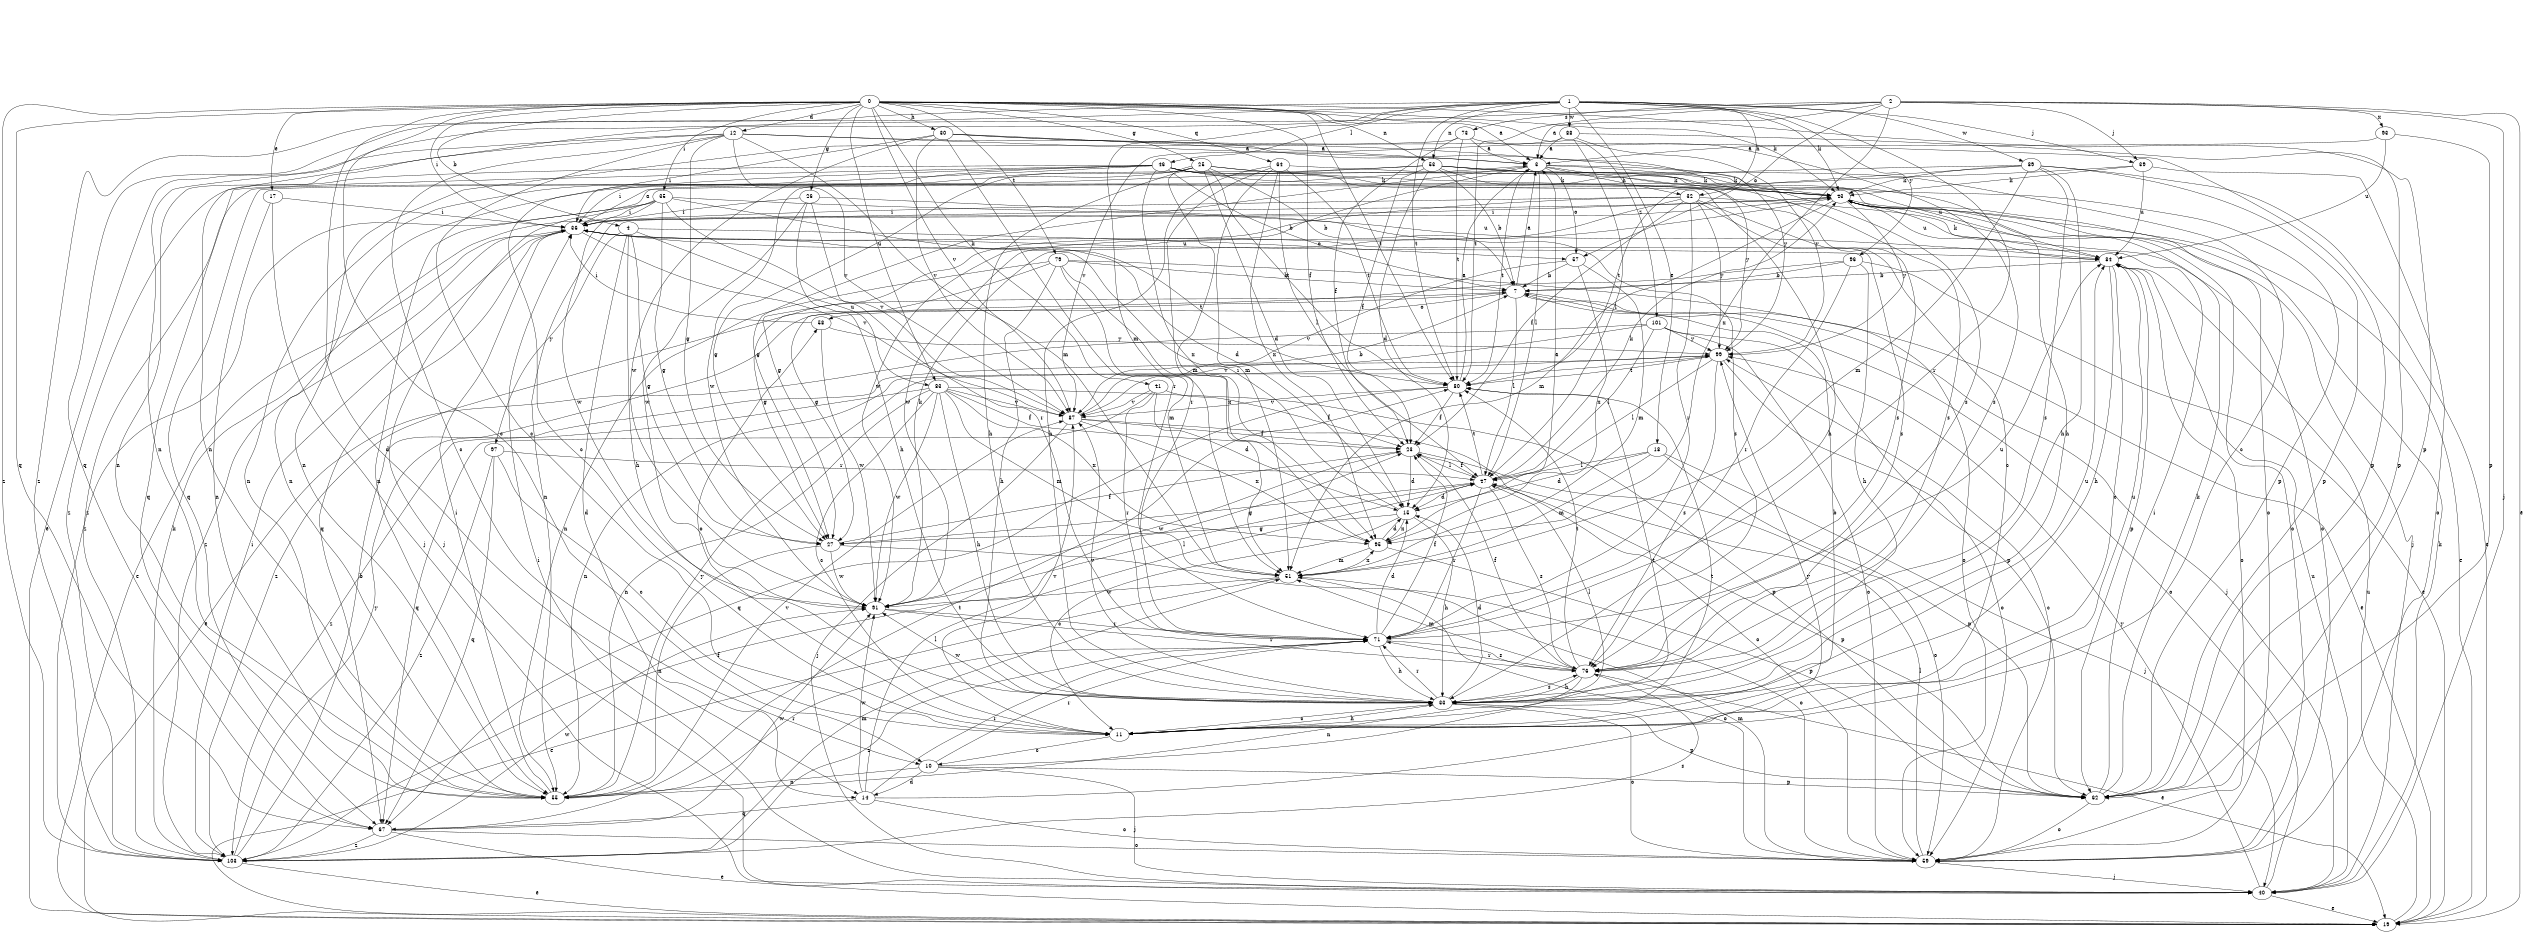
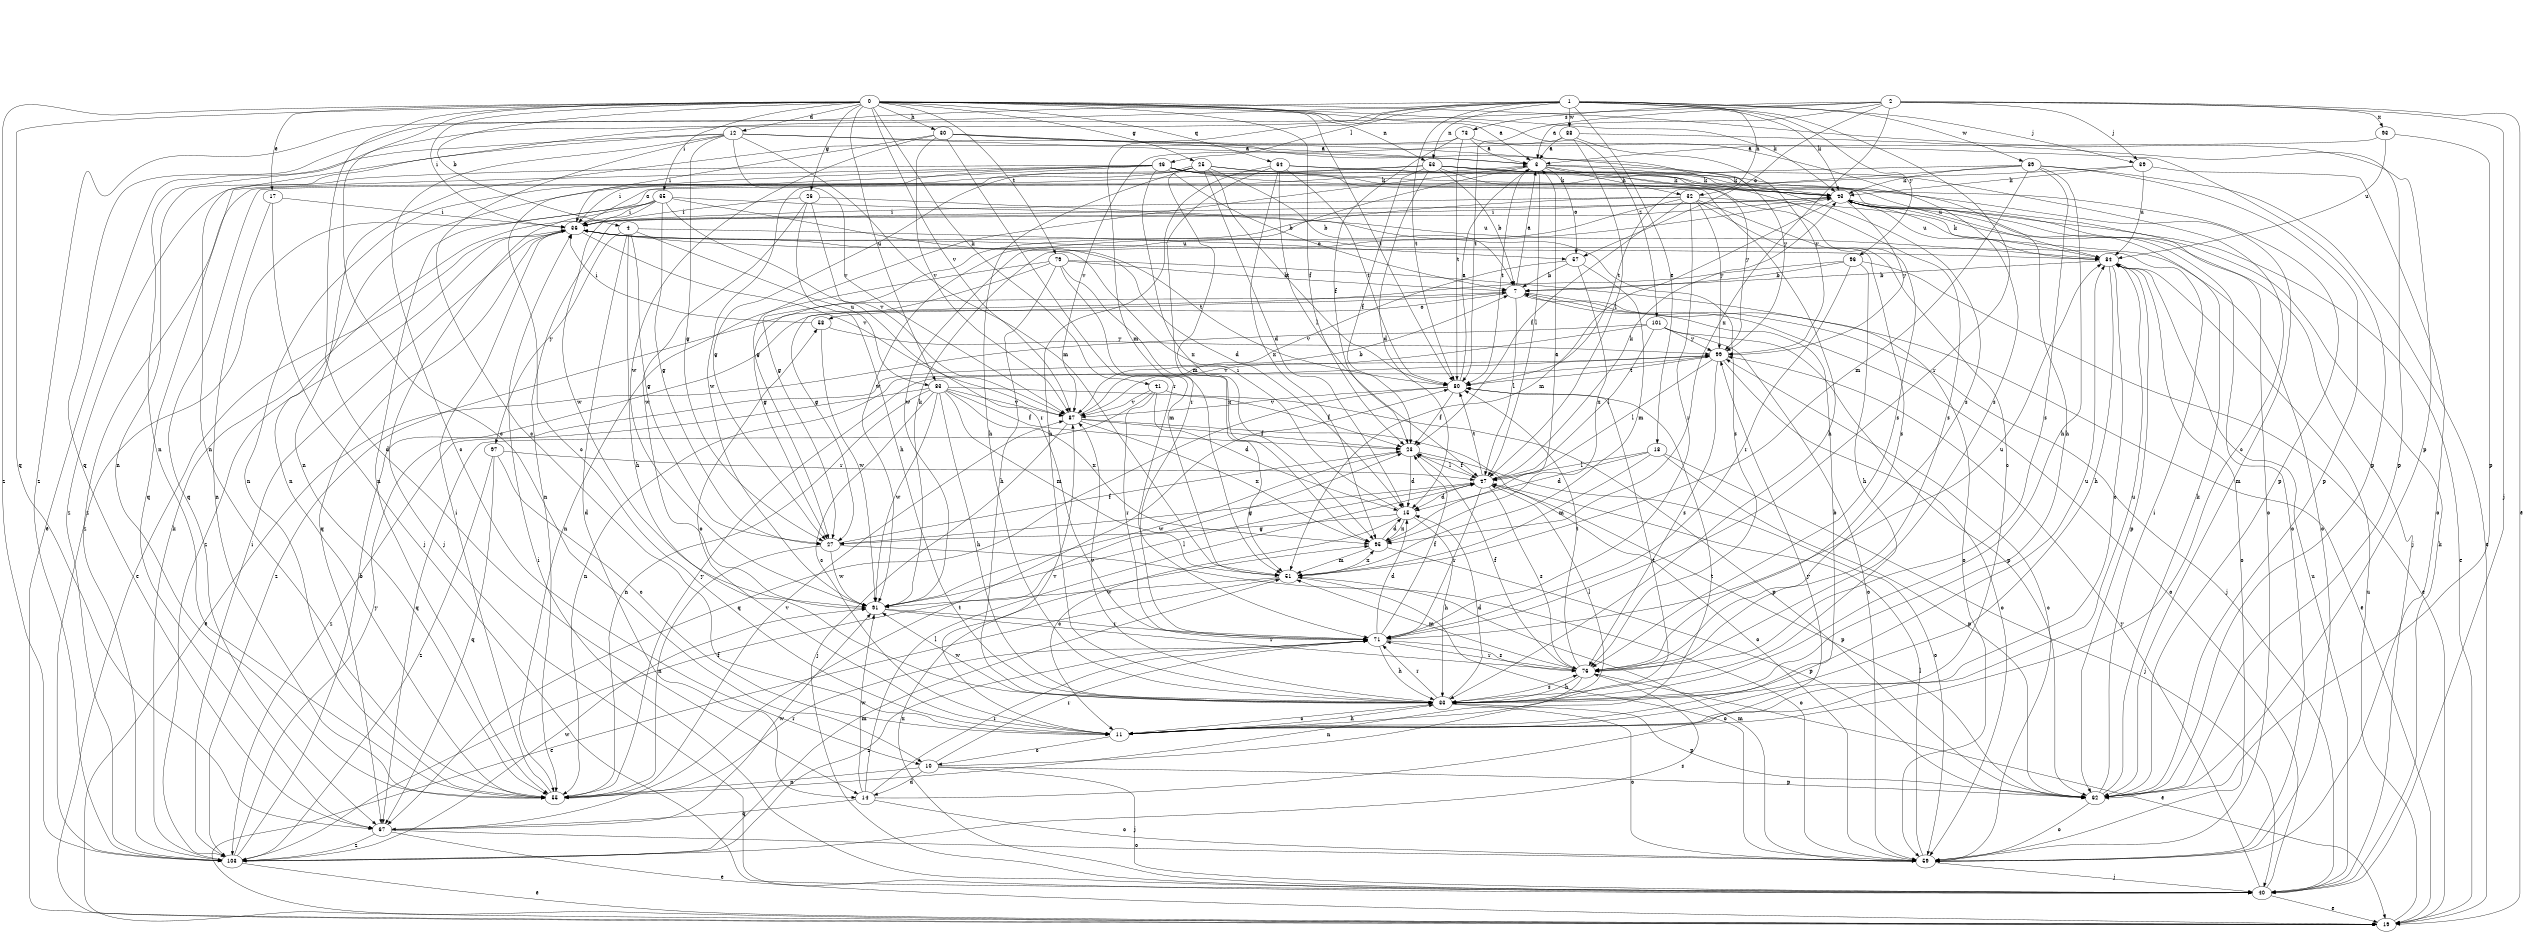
  strict digraph {
    0
    3
    4
    10
    12
    14
    17
    23
    25
    26
    30
    35
    36
    41
    43
    53
    62
    64
    67
    79
    80
    83
    87
    101
    103
    32
    57
    27
    33
    47
    76
    91
    97
    55
    71
    40
    51
    19
    11
    59
    99
    15
    7
    84
    95
    1
    18
    39
    46
    88
    89
    96
    2
    73
    93
    58
    0 -> 3 [label=a]
    0 -> 4 [label=b]
    0 -> 10 [label=c]
    0 -> 12 [label=d]
    0 -> 14 [label=d]
    0 -> 17 [label=e]
    0 -> 23 [label=f]
    0 -> 25 [label=g]
    0 -> 26 [label=g]
    0 -> 30 [label=h]
    0 -> 35 [label=i]
    0 -> 36 [label=i]
    0 -> 41 [label=k]
    0 -> 43 [label=k]
    0 -> 53 [label=n]
    0 -> 62 [label=p]
    0 -> 64 [label=q]
    0 -> 67 [label=q]
    0 -> 79 [label=t]
    0 -> 80 [label=t]
    0 -> 83 [label=u]
    0 -> 87 [label=v]
    0 -> 101 [label=z]
    0 -> 103 [label=z]
    3 -> 43 [label=k]
    3 -> 80 [label=t]
    3 -> 32 [label=h]
    3 -> 57 [label=o]
    3 -> 27 [label=g]
    3 -> 33 [label=h]
    3 -> 47 [label=l]
    3 -> 76 [label=s]
    3 -> 91 [label=w]
    4 -> 14 [label=d]
    4 -> 83 [label=u]
    4 -> 57 [label=o]
    4 -> 27 [label=g]
    4 -> 33 [label=h]
    4 -> 97 [label=y]
    10 -> 14 [label=d]
    10 -> 62 [label=p]
    10 -> 80 [label=t]
    10 -> 55 [label=n]
    10 -> 71 [label=r]
    10 -> 40 [label=j]
    12 -> 3 [label=a]
    12 -> 10 [label=c]
    12 -> 87 [label=v]
    12 -> 27 [label=g]
    12 -> 76 [label=s]
    12 -> 55 [label=n]
    12 -> 51 [label=m]
    12 -> 19 [label=e]
    12 -> 11 [label=c]
    14 -> 67 [label=q]
    14 -> 47 [label=l]
    14 -> 91 [label=w]
    14 -> 71 [label=r]
    14 -> 59 [label=o]
    14 -> 99 [label=y]
    17 -> 36 [label=i]
    17 -> 55 [label=n]
    17 -> 40 [label=j]
    23 -> 47 [label=l]
    23 -> 91 [label=w]
    23 -> 59 [label=o]
    23 -> 15 [label=d]
    25 -> 43 [label=k]
    25 -> 80 [label=t]
    25 -> 27 [label=g]
    25 -> 33 [label=h]
    25 -> 91 [label=w]
    25 -> 51 [label=m]
    25 -> 59 [label=o]
    25 -> 15 [label=d]
    25 -> 7 [label=b]
    26 -> 36 [label=i]
    26 -> 87 [label=v]
    26 -> 33 [label=h]
    26 -> 76 [label=s]
    26 -> 91 [label=w]
    30 -> 3 [label=a]
    30 -> 36 [label=i]
    30 -> 62 [label=p]
    30 -> 87 [label=v]
    30 -> 91 [label=w]
    30 -> 71 [label=r]
    30 -> 99 [label=y]
    35 -> 36 [label=i]
    35 -> 103 [label=z]
    35 -> 27 [label=g]
    35 -> 91 [label=w]
    35 -> 71 [label=r]
    35 -> 40 [label=j]
    35 -> 15 [label=d]
    35 -> 84 [label=u]
    36 -> 3 [label=a]
    36 -> 67 [label=q]
    36 -> 80 [label=t]
    36 -> 87 [label=v]
    36 -> 103 [label=z]
    36 -> 19 [label=e]
    36 -> 84 [label=u]
    41 -> 23 [label=f]
    41 -> 67 [label=q]
    41 -> 87 [label=v]
    41 -> 71 [label=r]
    41 -> 15 [label=d]
    43 -> 36 [label=i]
    43 -> 55 [label=n]
    43 -> 40 [label=j]
    43 -> 51 [label=m]
    43 -> 19 [label=e]
    43 -> 59 [label=o]
    43 -> 99 [label=y]
    43 -> 84 [label=u]
    53 -> 23 [label=f]
    53 -> 43 [label=k]
    53 -> 67 [label=q]
    53 -> 103 [label=z]
    53 -> 11 [label=c]
    53 -> 99 [label=y]
    53 -> 15 [label=d]
    53 -> 7 [label=b]
    53 -> 84 [label=u]
    62 -> 36 [label=i]
    62 -> 43 [label=k]
    62 -> 59 [label=o]
    64 -> 43 [label=k]
    64 -> 80 [label=t]
    64 -> 33 [label=h]
    64 -> 47 [label=l]
    64 -> 71 [label=r]
-   64 -> 51 [label=m]
+   64 -> 62 [label=m]
    64 -> 95 [label=x]
    67 -> 80 [label=t]
    67 -> 103 [label=z]
    67 -> 91 [label=w]
    67 -> 19 [label=e]
    67 -> 59 [label=o]
    79 -> 27 [label=g]
    79 -> 33 [label=h]
    79 -> 55 [label=n]
    79 -> 51 [label=m]
    79 -> 59 [label=o]
    79 -> 7 [label=b]
    79 -> 95 [label=x]
    80 -> 3 [label=a]
    80 -> 23 [label=f]
    80 -> 67 [label=q]
    80 -> 87 [label=v]
    83 -> 23 [label=f]
    83 -> 62 [label=p]
    83 -> 87 [label=v]
    83 -> 103 [label=z]
    83 -> 33 [label=h]
    83 -> 91 [label=w]
    83 -> 55 [label=n]
    83 -> 51 [label=m]
    83 -> 11 [label=c]
    83 -> 95 [label=x]
    87 -> 23 [label=f]
    87 -> 40 [label=j]
    87 -> 59 [label=o]
    87 -> 7 [label=b]
    87 -> 95 [label=x]
    101 -> 62 [label=p]
    101 -> 87 [label=v]
    101 -> 47 [label=l]
    101 -> 19 [label=e]
    101 -> 59 [label=o]
    101 -> 99 [label=y]
    103 -> 23 [label=f]
    103 -> 36 [label=i]
    103 -> 43 [label=k]
    103 -> 76 [label=s]
    103 -> 91 [label=w]
    103 -> 51 [label=m]
    103 -> 19 [label=e]
    103 -> 99 [label=y]
    103 -> 7 [label=b]
    32 -> 23 [label=f]
    32 -> 36 [label=i]
    32 -> 27 [label=g]
    32 -> 76 [label=s]
    32 -> 91 [label=w]
    32 -> 71 [label=r]
    32 -> 11 [label=c]
    32 -> 59 [label=o]
    32 -> 99 [label=y]
    57 -> 87 [label=v]
    57 -> 51 [label=m]
    57 -> 7 [label=b]
    57 -> 95 [label=x]
    27 -> 23 [label=f]
    27 -> 91 [label=w]
    27 -> 55 [label=n]
    27 -> 59 [label=o]
    33 -> 62 [label=p]
    33 -> 87 [label=v]
    33 -> 47 [label=l]
    33 -> 76 [label=s]
    33 -> 91 [label=w]
    33 -> 71 [label=r]
    33 -> 11 [label=c]
    33 -> 59 [label=o]
    33 -> 15 [label=d]
    33 -> 84 [label=u]
    47 -> 23 [label=f]
    47 -> 43 [label=k]
    47 -> 62 [label=p]
    47 -> 80 [label=t]
    47 -> 27 [label=g]
    47 -> 76 [label=s]
    47 -> 71 [label=r]
    47 -> 15 [label=d]
    76 -> 23 [label=f]
    76 -> 80 [label=t]
    76 -> 33 [label=h]
    76 -> 55 [label=n]
    76 -> 71 [label=r]
    76 -> 51 [label=m]
    76 -> 19 [label=e]
    91 -> 43 [label=k]
    91 -> 47 [label=l]
    91 -> 76 [label=r]
    91 -> 71 [label=r]
    97 -> 67 [label=q]
    97 -> 103 [label=z]
    97 -> 47 [label=r]
    97 -> 11 [label=c]
    55 -> 36 [label=i]
    55 -> 87 [label=v]
    55 -> 71 [label=r]
    55 -> 99 [label=y]
    71 -> 23 [label=f]
    71 -> 103 [label=z]
    71 -> 33 [label=h]
    71 -> 76 [label=s]
    71 -> 15 [label=d]
    71 -> 84 [label=u]
    40 -> 36 [label=i]
    40 -> 43 [label=k]
    40 -> 19 [label=e]
    40 -> 99 [label=y]
    40 -> 7 [label=o]
    40 -> 84 [label=u]
+   40 -> 95 [label=x]
    51 -> 91 [label=w]
    51 -> 19 [label=e]
    51 -> 59 [label=o]
    51 -> 95 [label=x]
    19 -> 84 [label=u]
    11 -> 10 [label=c]
    11 -> 80 [label=t]
    11 -> 87 [label=v]
    11 -> 33 [label=h]
    11 -> 7 [label=b]
    11 -> 84 [label=u]
    11 -> 58 [label=o]
    59 -> 47 [label=l]
    59 -> 40 [label=j]
    59 -> 51 [label=m]
    59 -> 99 [label=c]
    99 -> 80 [label=t]
    99 -> 47 [label=l]
    99 -> 76 [label=s]
    99 -> 55 [label=n]
    99 -> 59 [label=o]
    15 -> 36 [label=i]
    15 -> 27 [label=g]
    15 -> 33 [label=h]
    15 -> 11 [label=c]
    15 -> 95 [label=x]
    7 -> 3 [label=a]
    7 -> 103 [label=z]
    7 -> 47 [label=l]
    7 -> 40 [label=j]
    7 -> 19 [label=e]
    7 -> 58 [label=o]
    84 -> 43 [label=k]
    84 -> 62 [label=p]
    84 -> 33 [label=h]
    84 -> 11 [label=c]
    84 -> 59 [label=o]
    84 -> 7 [label=b]
    95 -> 3 [label=a]
    95 -> 62 [label=p]
    95 -> 51 [label=m]
    95 -> 15 [label=d]
    1 -> 43 [label=k]
    1 -> 53 [label=n]
    1 -> 67 [label=q]
    1 -> 80 [label=t]
    1 -> 103 [label=z]
    1 -> 32 [label=h]
    1 -> 55 [label=n]
    1 -> 71 [label=r]
    1 -> 51 [label=m]
    1 -> 18 [label=e]
    1 -> 39 [label=j]
    1 -> 46 [label=l]
    1 -> 88 [label=w]
    1 -> 89 [label=w]
    1 -> 96 [label=y]
    18 -> 62 [label=p]
    18 -> 47 [label=l]
    18 -> 40 [label=j]
    18 -> 51 [label=m]
    18 -> 15 [label=d]
    39 -> 43 [label=k]
    39 -> 55 [label=n]
    39 -> 59 [label=o]
    39 -> 84 [label=u]
    46 -> 36 [label=i]
    46 -> 43 [label=k]
    46 -> 62 [label=p]
    46 -> 67 [label=q]
    46 -> 103 [label=z]
    46 -> 33 [label=h]
    46 -> 76 [label=s]
    46 -> 55 [label=n]
    46 -> 11 [label=c]
    46 -> 7 [label=b]
    46 -> 95 [label=x]
    88 -> 3 [label=a]
    88 -> 62 [label=p]
    88 -> 87 [label=v]
    88 -> 47 [label=l]
    88 -> 99 [label=y]
    89 -> 43 [label=k]
    89 -> 62 [label=p]
    89 -> 80 [label=t]
    89 -> 33 [label=h]
    89 -> 76 [label=s]
    89 -> 55 [label=n]
    89 -> 51 [label=m]
    89 -> 19 [label=e]
    96 -> 27 [label=g]
    96 -> 33 [label=h]
    96 -> 71 [label=r]
    96 -> 19 [label=e]
    96 -> 7 [label=b]
    2 -> 3 [label=a]
    2 -> 80 [label=t]
    2 -> 57 [label=o]
    2 -> 55 [label=n]
    2 -> 40 [label=j]
    2 -> 19 [label=e]
    2 -> 95 [label=x]
    2 -> 39 [label=j]
    2 -> 73 [label=s]
    2 -> 93 [label=x]
    73 -> 3 [label=a]
    73 -> 23 [label=f]
    73 -> 80 [label=t]
    73 -> 76 [label=s]
    73 -> 55 [label=n]
    93 -> 3 [label=a]
    93 -> 62 [label=p]
    93 -> 84 [label=u]
    58 -> 36 [label=i]
    58 -> 91 [label=w]
    58 -> 99 [label=y]
  }
